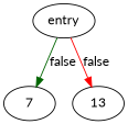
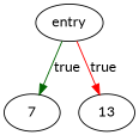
  digraph {
    fontname=Lato
    node [fontname=Lato]
    edge [fontname=Lato]
    n1 [label=entry]
    7
    13
-   n1 -> 7 [color=darkgreen label=false]
-   n1 -> 13 [color=red label=false]
+   n1 -> 7 [color=darkgreen label=true]
+   n1 -> 13 [color=red label=true]
  }
